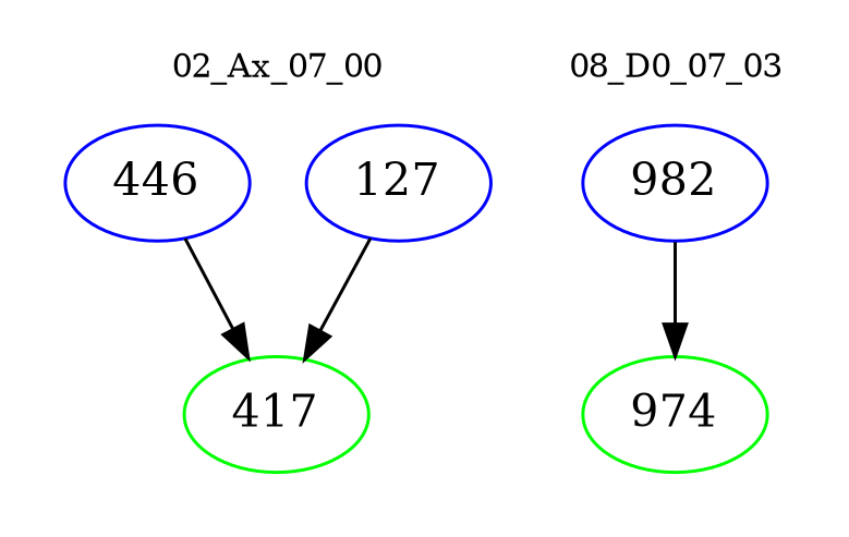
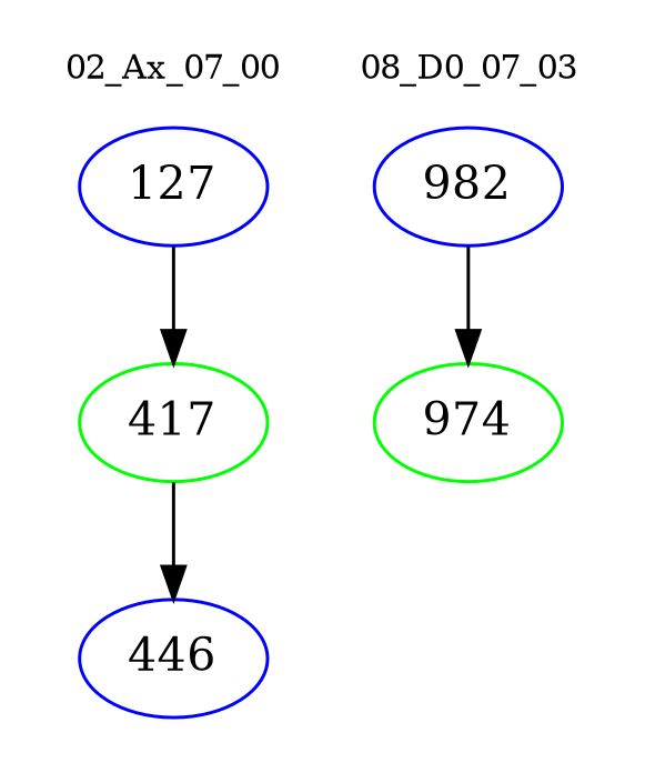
  digraph {
    node [color=blue]
    edge [color=black]
    n1 [label=127]
    n2 [color=green label=417]
    n3 [label=446]
    n4 [label=982]
    n5 [color=green label=974]
    subgraph cluster_1 {
      color=white
      fontsize=10
      label="02_Ax_07_00"
      n1
      n2
      n3
    }
    subgraph cluster_2 {
      color=white
      fontsize=10
      label="08_D0_07_03"
      n4
      n5
    }
    n1 -> n2
-   n3 -> n2
+   n2 -> n3
    n4 -> n5
  }
